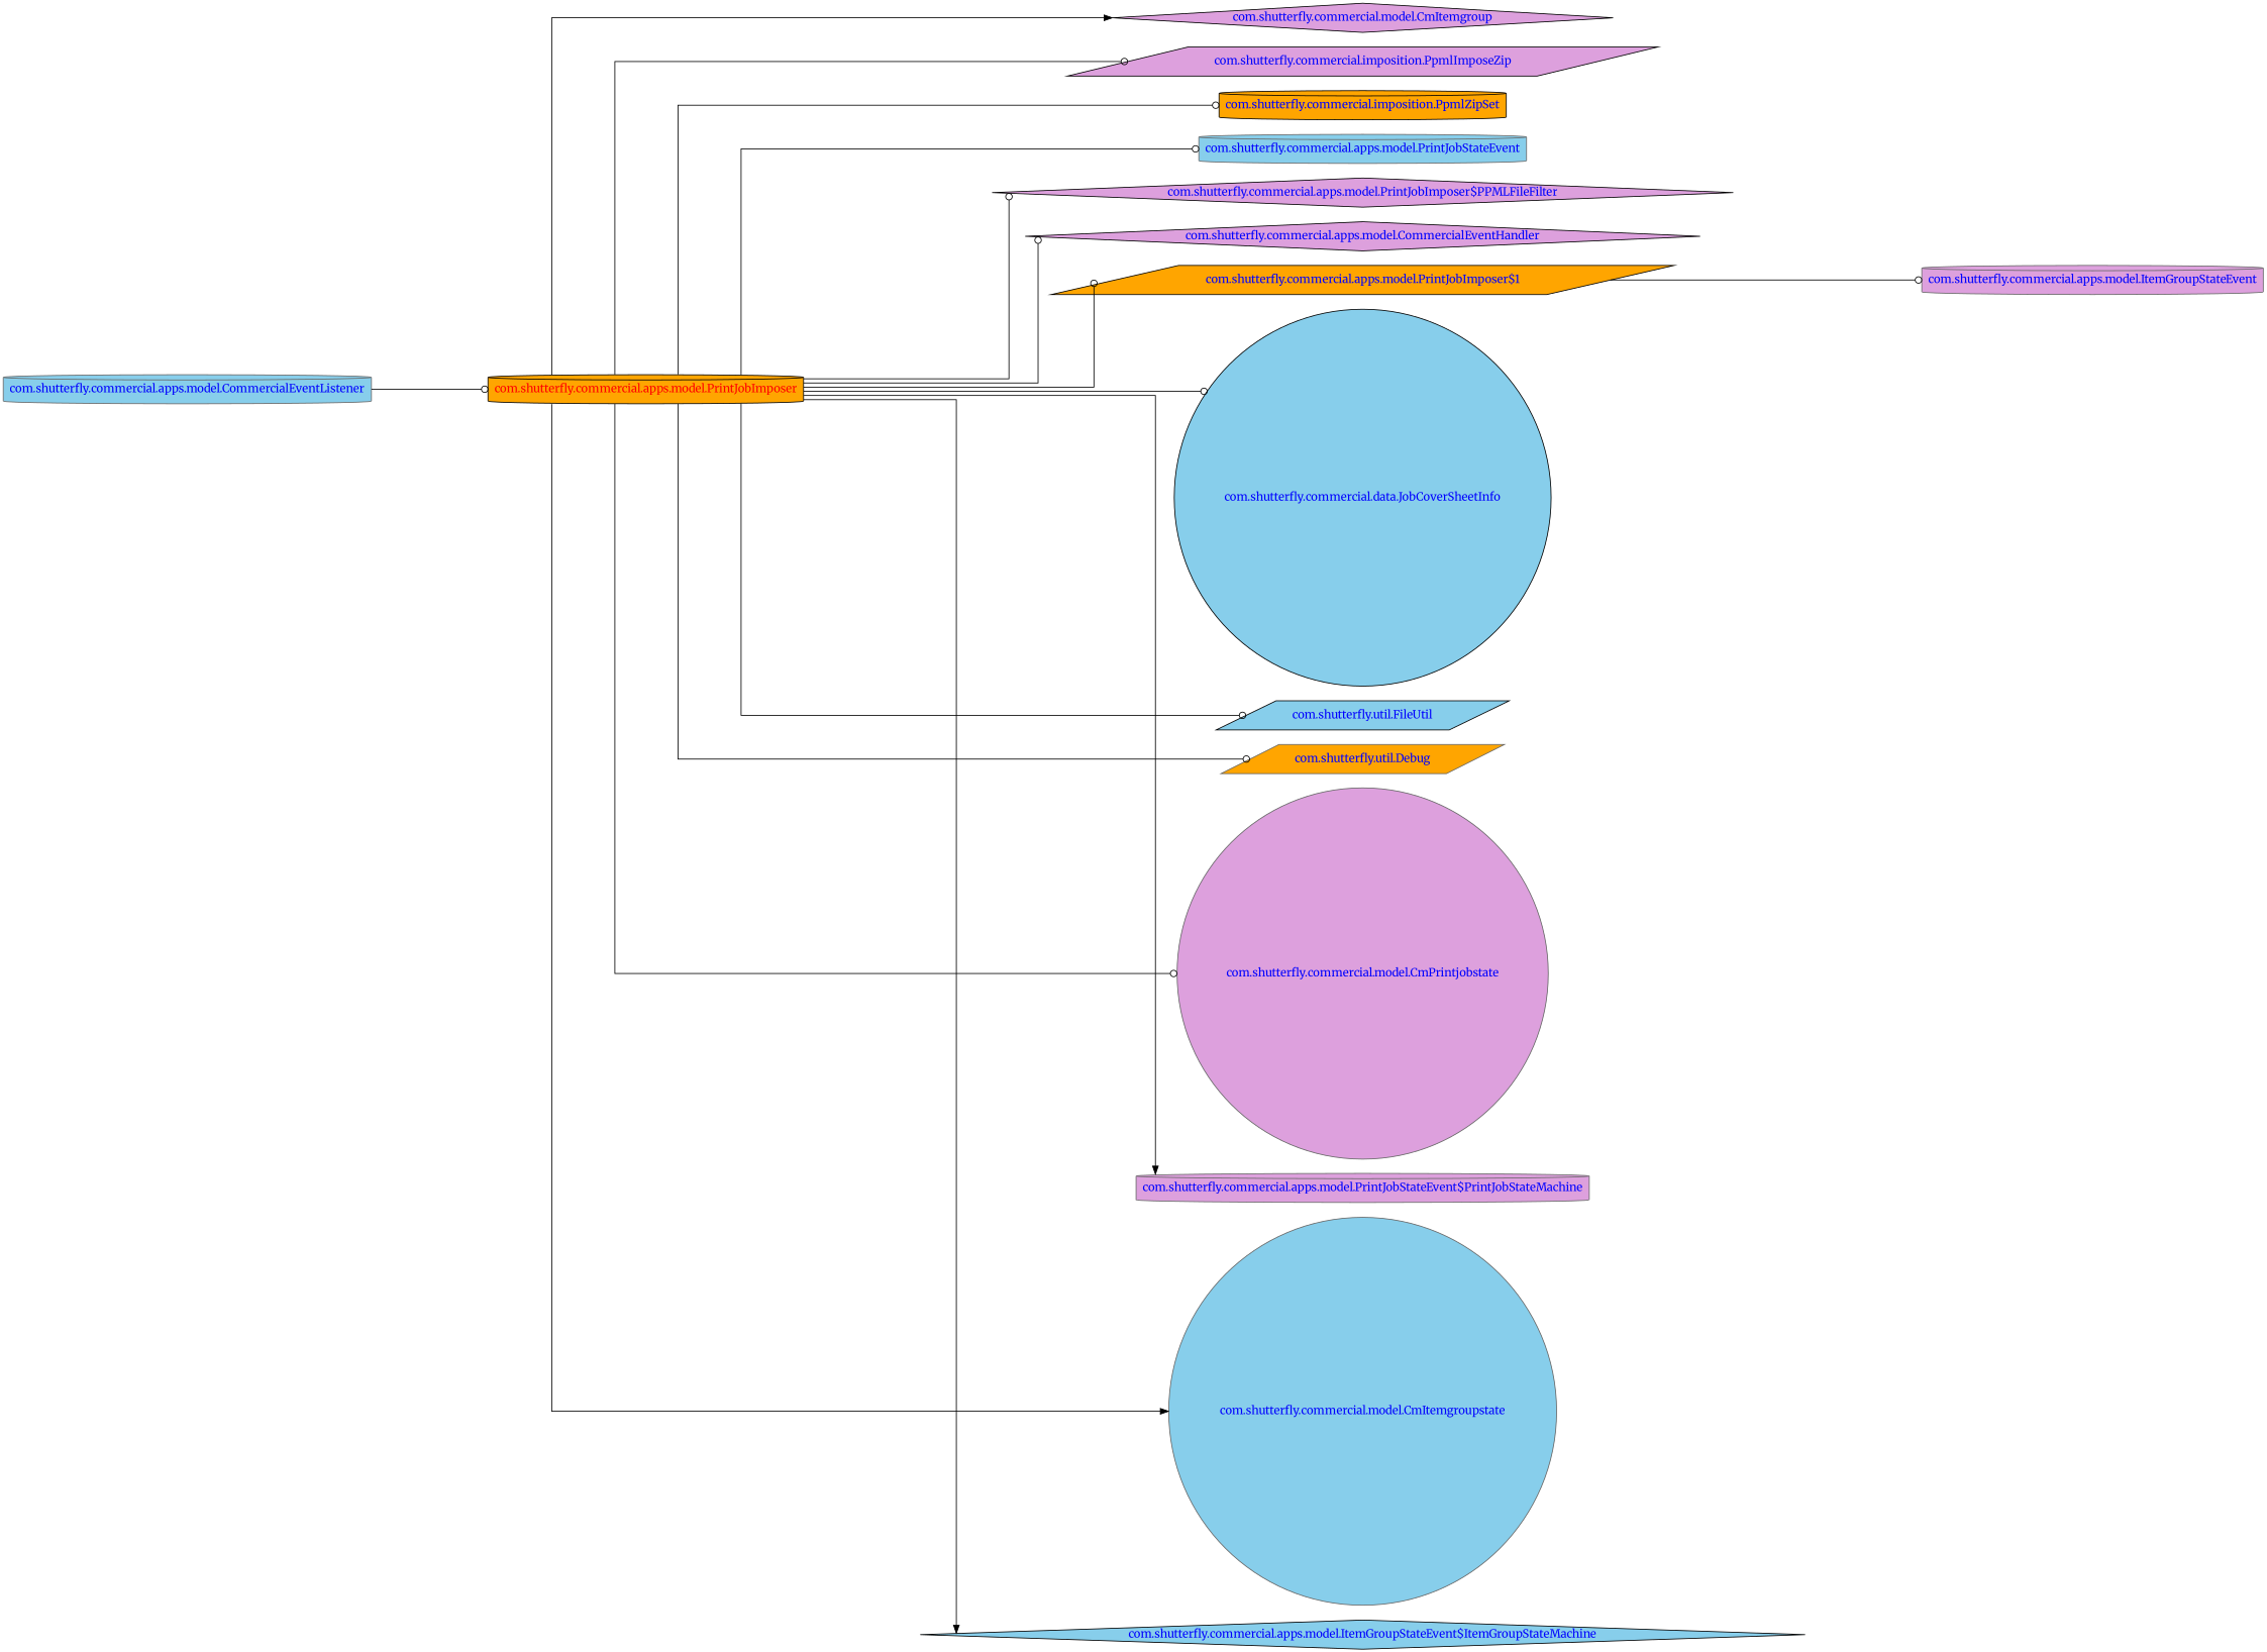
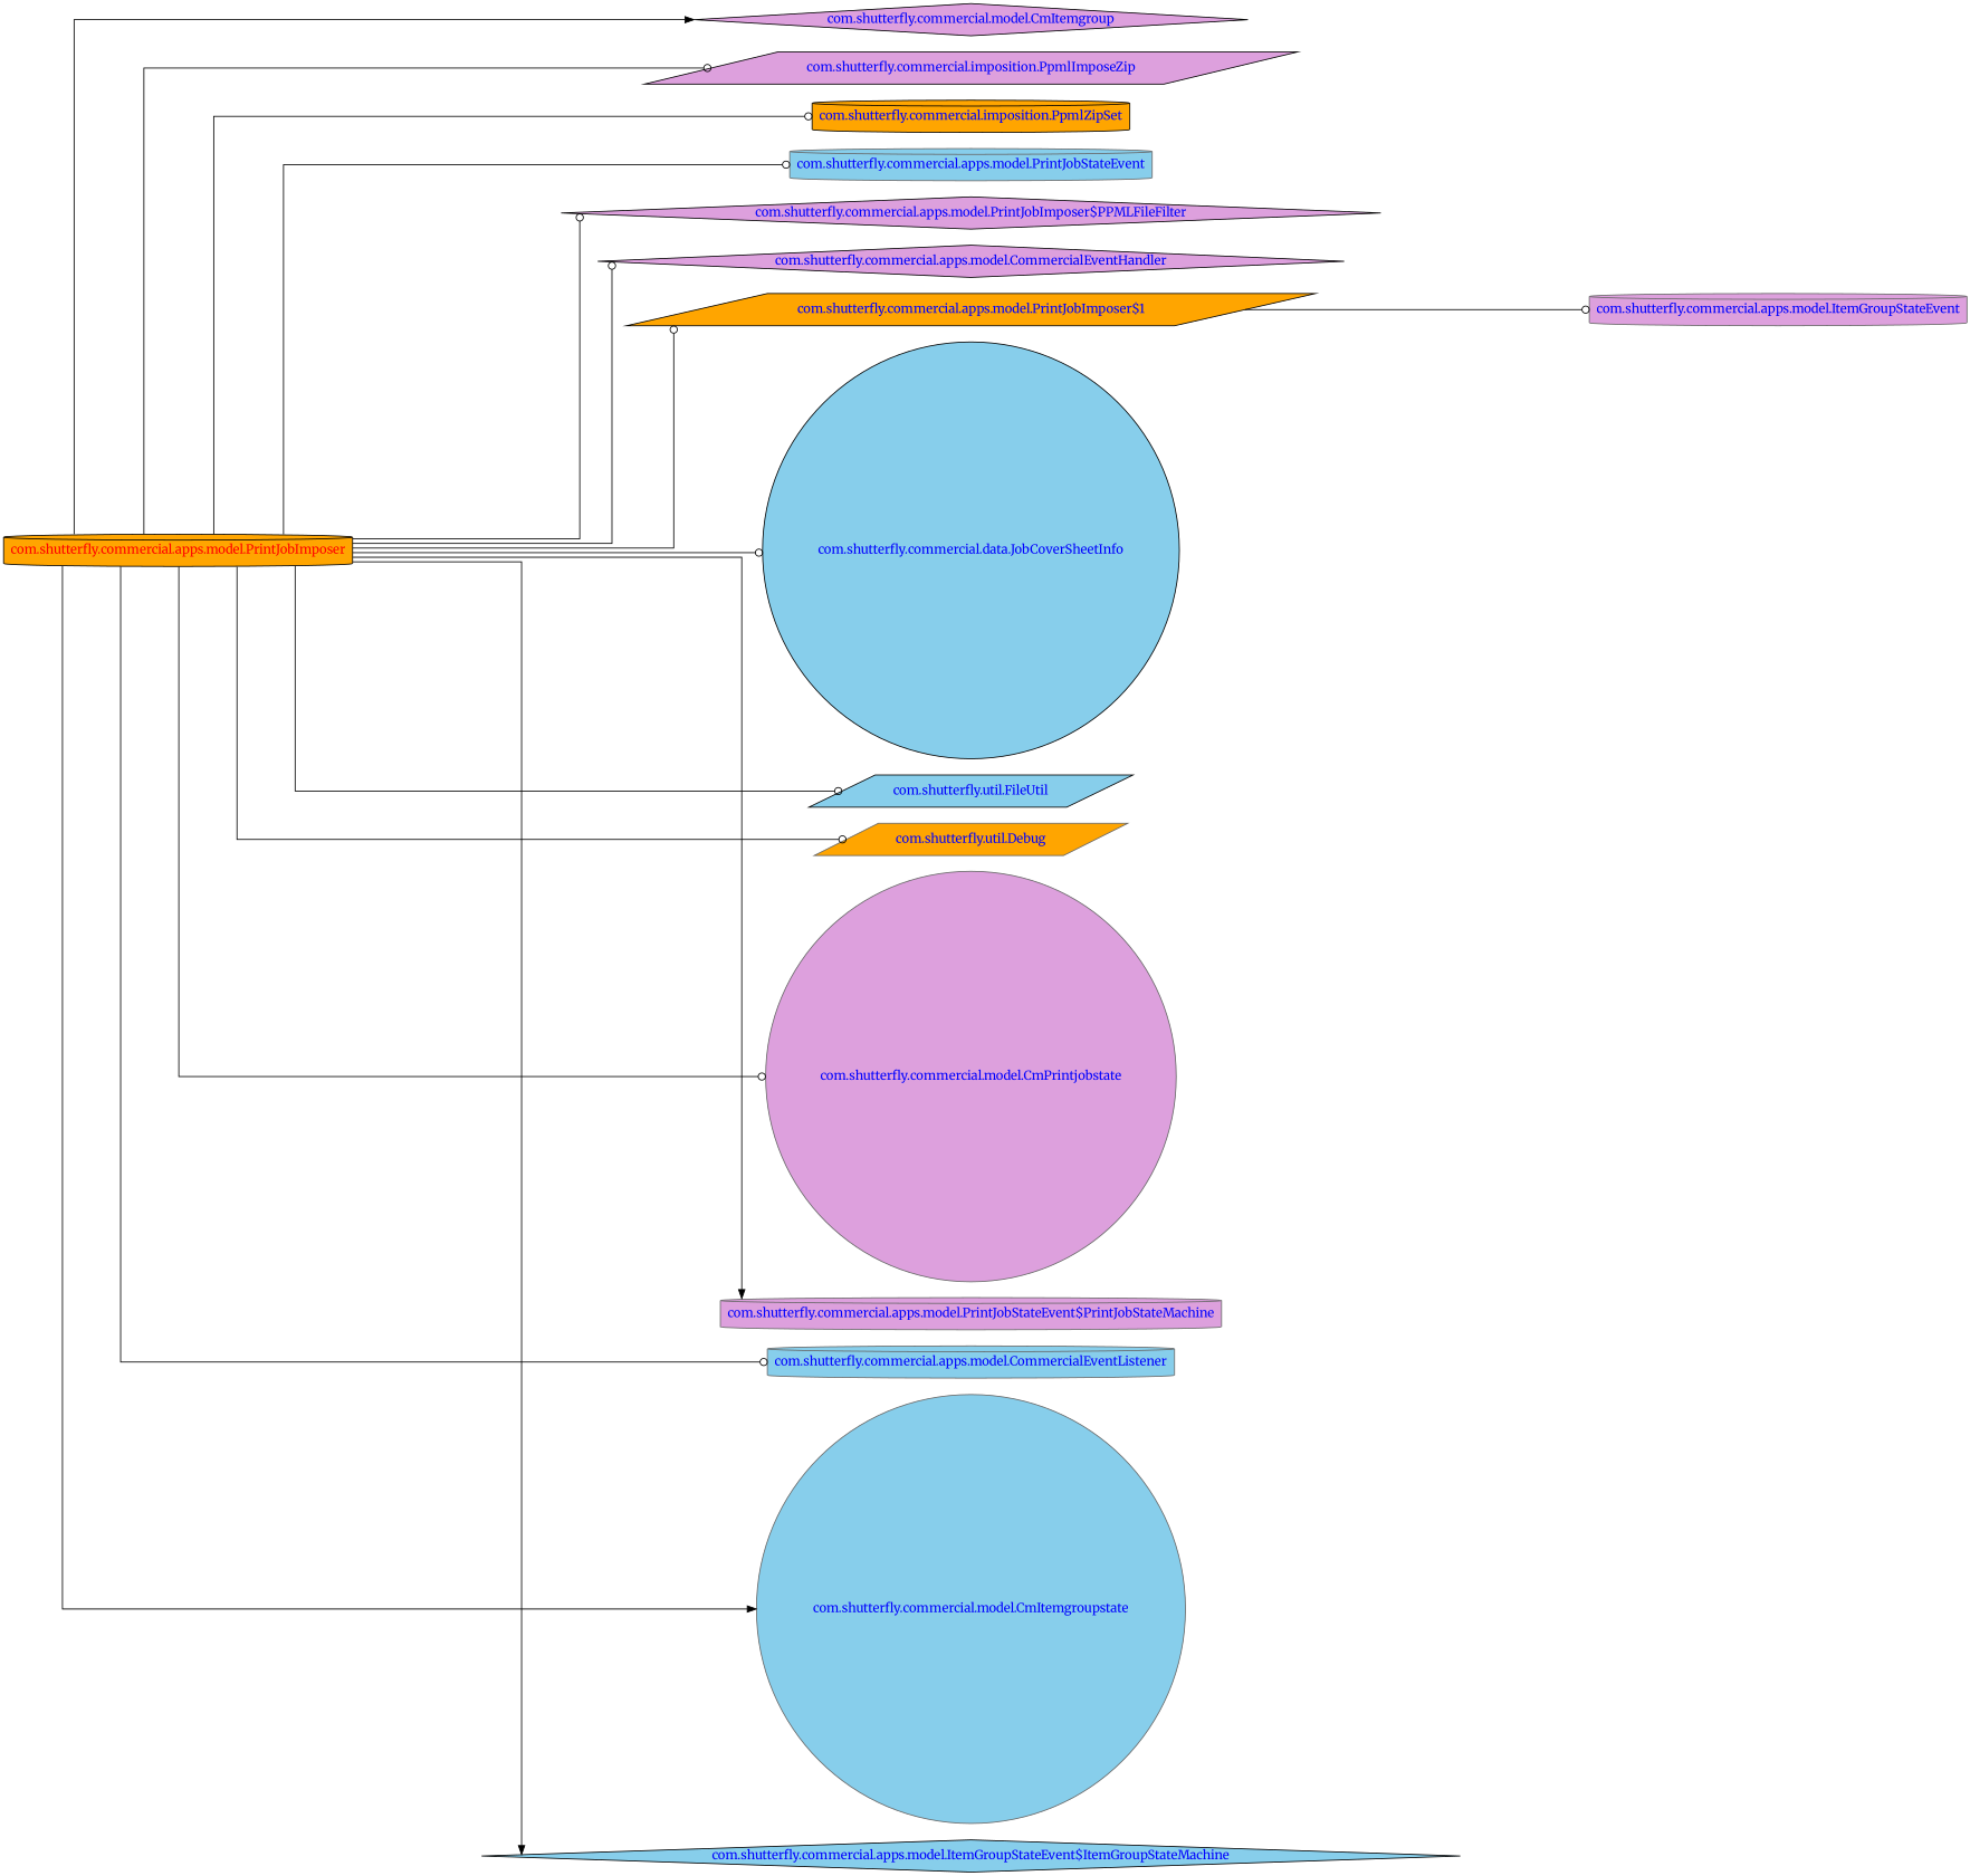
  digraph {
    concentrate=true
    fontname=Merriweather
    rankdir=LR
    ranksep=2.0
    splines=ortho
    node [color=black fillcolor=plum fontcolor=blue fontname=Merriweather shape=cylinder style=filled]
    edge [arrowhead=odot fontname=Merriweather]
    "com.shutterfly.commercial.apps.model.PrintJobImposer" [fillcolor=orange fontcolor=red]
    "com.shutterfly.commercial.model.CmItemgroup" [shape=diamond]
    "com.shutterfly.commercial.imposition.PpmlImposeZip" [shape=parallelogram]
    "com.shutterfly.commercial.imposition.PpmlZipSet" [fillcolor=orange]
    "com.shutterfly.commercial.apps.model.PrintJobStateEvent" [color=gray40 fillcolor=skyblue]
    "com.shutterfly.commercial.apps.model.PrintJobImposer$PPMLFileFilter" [shape=diamond]
    "com.shutterfly.commercial.apps.model.CommercialEventHandler" [shape=diamond]
    "com.shutterfly.commercial.apps.model.PrintJobImposer$1" [fillcolor=orange shape=parallelogram]
    "com.shutterfly.commercial.data.JobCoverSheetInfo" [fillcolor=skyblue shape=circle]
    "com.shutterfly.util.FileUtil" [fillcolor=skyblue shape=parallelogram]
    "com.shutterfly.util.Debug" [color=gray40 fillcolor=orange shape=parallelogram]
    "com.shutterfly.commercial.model.CmPrintjobstate" [color=gray40 shape=circle]
    "com.shutterfly.commercial.apps.model.PrintJobStateEvent$PrintJobStateMachine" [color=gray40]
    "com.shutterfly.commercial.apps.model.CommercialEventListener" [color=gray40 fillcolor=skyblue]
    "com.shutterfly.commercial.model.CmItemgroupstate" [color=gray40 fillcolor=skyblue shape=circle]
    "com.shutterfly.commercial.apps.model.ItemGroupStateEvent$ItemGroupStateMachine" [fillcolor=skyblue shape=diamond]
    "com.shutterfly.commercial.apps.model.ItemGroupStateEvent" [color=gray40]
    "com.shutterfly.commercial.apps.model.PrintJobImposer" -> "com.shutterfly.commercial.model.CmItemgroup" [arrowhead=normal]
    "com.shutterfly.commercial.apps.model.PrintJobImposer" -> "com.shutterfly.commercial.imposition.PpmlImposeZip"
    "com.shutterfly.commercial.apps.model.PrintJobImposer" -> "com.shutterfly.commercial.imposition.PpmlZipSet"
    "com.shutterfly.commercial.apps.model.PrintJobImposer" -> "com.shutterfly.commercial.apps.model.PrintJobStateEvent"
    "com.shutterfly.commercial.apps.model.PrintJobImposer" -> "com.shutterfly.commercial.apps.model.PrintJobImposer$PPMLFileFilter"
    "com.shutterfly.commercial.apps.model.PrintJobImposer" -> "com.shutterfly.commercial.apps.model.CommercialEventHandler"
    "com.shutterfly.commercial.apps.model.PrintJobImposer" -> "com.shutterfly.commercial.apps.model.PrintJobImposer$1"
    "com.shutterfly.commercial.apps.model.PrintJobImposer" -> "com.shutterfly.commercial.data.JobCoverSheetInfo"
    "com.shutterfly.commercial.apps.model.PrintJobImposer" -> "com.shutterfly.util.FileUtil"
    "com.shutterfly.commercial.apps.model.PrintJobImposer" -> "com.shutterfly.util.Debug"
    "com.shutterfly.commercial.apps.model.PrintJobImposer" -> "com.shutterfly.commercial.model.CmPrintjobstate"
    "com.shutterfly.commercial.apps.model.PrintJobImposer" -> "com.shutterfly.commercial.apps.model.PrintJobStateEvent$PrintJobStateMachine" [arrowhead=normal]
-   "com.shutterfly.commercial.apps.model.CommercialEventListener" -> "com.shutterfly.commercial.apps.model.PrintJobImposer"
+   "com.shutterfly.commercial.apps.model.PrintJobImposer" -> "com.shutterfly.commercial.apps.model.CommercialEventListener"
    "com.shutterfly.commercial.apps.model.PrintJobImposer" -> "com.shutterfly.commercial.model.CmItemgroupstate" [arrowhead=normal]
    "com.shutterfly.commercial.apps.model.PrintJobImposer" -> "com.shutterfly.commercial.apps.model.ItemGroupStateEvent$ItemGroupStateMachine" [arrowhead=normal]
    "com.shutterfly.commercial.apps.model.PrintJobImposer$1" -> "com.shutterfly.commercial.apps.model.ItemGroupStateEvent"
  }
